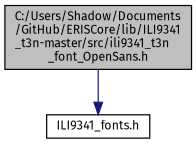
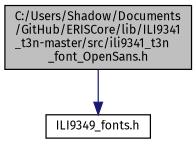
  digraph {
    fontname="Fira Sans"
    node [color=black fontname="Fira Sans" fontsize=10 shape=record style=filled]
    n1 [fillcolor=grey75 fontcolor=black height=0.2 label="C:/Users/Shadow/Documents\l/GitHub/ERISCore/lib/ILI9341\l_t3n-master/src/ili9341_t3n\l_font_OpenSans.h" width=0.4]
-   n2 [fillcolor=white height=0.2 label="ILI9341_fonts.h" width=0.4]
+   n2 [fillcolor=white height=0.2 label="ILI9349_fonts.h" width=0.4]
    n1 -> n2 [color=midnightblue fontname="Fira Sans" fontsize=10 labelfontname=Helvetica labelfontsize=10 style=solid]
  }
